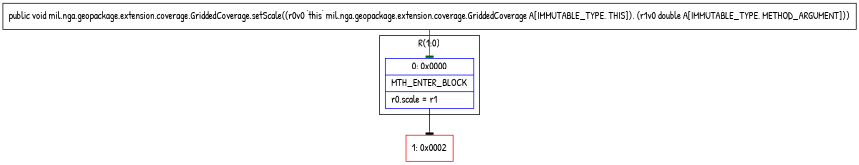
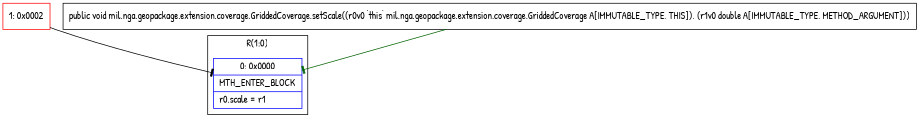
  digraph {
    fontname="Patrick Hand"
    node [shape=record fontname="Patrick Hand"]
    edge [arrowhead=tee fontname="Patrick Hand"]
    n1 [color=blue label="{0\:\ 0x0000|MTH_ENTER_BLOCK\l|r0.scale = r1\l}"]
    n2 [color=red label="{1\:\ 0x0002}"]
    n3 [label="{public void mil.nga.geopackage.extension.coverage.GriddedCoverage.setScale((r0v0 'this' mil.nga.geopackage.extension.coverage.GriddedCoverage A[IMMUTABLE_TYPE, THIS]), (r1v0 double A[IMMUTABLE_TYPE, METHOD_ARGUMENT])) }"]
    subgraph cluster_1 {
      label="R(1:0)"
      n1
    }
-   n1 -> n2 [color=black]
+   n2 -> n1 [color=black]
    n3 -> n1 [color=darkgreen]
  }
